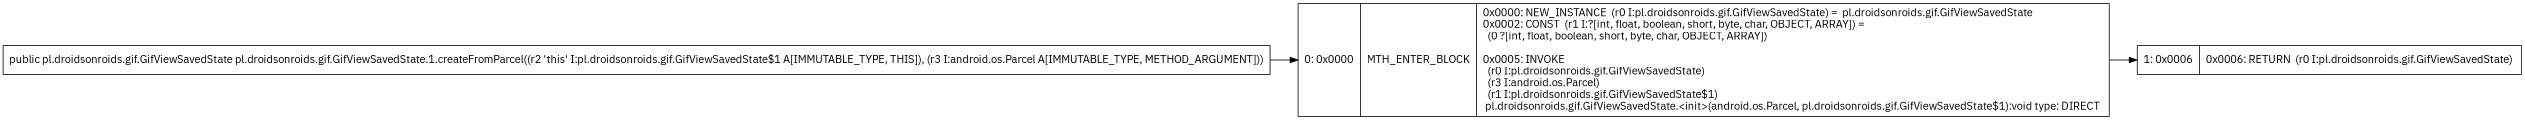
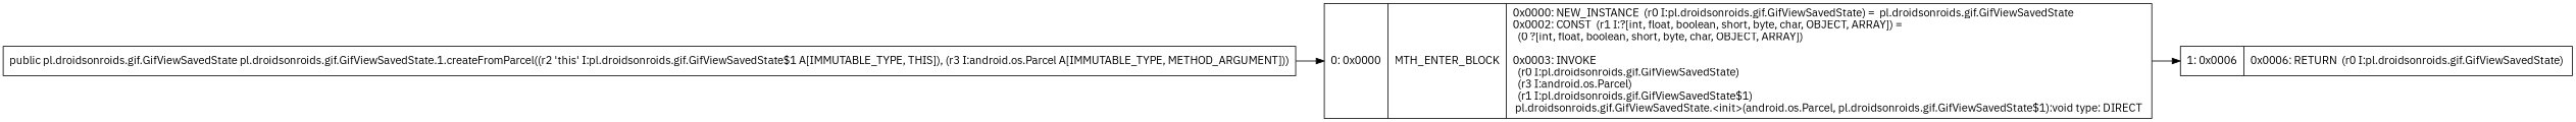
  digraph {
    rankdir=LR
    fontname="IBM Plex Sans"
    node [shape=record fontname="IBM Plex Sans"]
    edge [fontname="IBM Plex Sans"]
-   n1 [label="{0\:\ 0x0000|MTH_ENTER_BLOCK\l|0x0000: NEW_INSTANCE  (r0 I:pl.droidsonroids.gif.GifViewSavedState) =  pl.droidsonroids.gif.GifViewSavedState \l0x0002: CONST  (r1 I:?[int, float, boolean, short, byte, char, OBJECT, ARRAY]) = \l  (0 ?[int, float, boolean, short, byte, char, OBJECT, ARRAY])\l \l0x0005: INVOKE  \l  (r0 I:pl.droidsonroids.gif.GifViewSavedState)\l  (r3 I:android.os.Parcel)\l  (r1 I:pl.droidsonroids.gif.GifViewSavedState$1)\l pl.droidsonroids.gif.GifViewSavedState.\<init\>(android.os.Parcel, pl.droidsonroids.gif.GifViewSavedState$1):void type: DIRECT \l}"]
+   n1 [label="{0\:\ 0x0000|MTH_ENTER_BLOCK\l|0x0000: NEW_INSTANCE  (r0 I:pl.droidsonroids.gif.GifViewSavedState) =  pl.droidsonroids.gif.GifViewSavedState \l0x0002: CONST  (r1 I:?[int, float, boolean, short, byte, char, OBJECT, ARRAY]) = \l  (0 ?[int, float, boolean, short, byte, char, OBJECT, ARRAY])\l \l0x0003: INVOKE  \l  (r0 I:pl.droidsonroids.gif.GifViewSavedState)\l  (r3 I:android.os.Parcel)\l  (r1 I:pl.droidsonroids.gif.GifViewSavedState$1)\l pl.droidsonroids.gif.GifViewSavedState.\<init\>(android.os.Parcel, pl.droidsonroids.gif.GifViewSavedState$1):void type: DIRECT \l}"]
    n2 [label="{1\:\ 0x0006|0x0006: RETURN  (r0 I:pl.droidsonroids.gif.GifViewSavedState) \l}"]
    n3 [label="{public pl.droidsonroids.gif.GifViewSavedState pl.droidsonroids.gif.GifViewSavedState.1.createFromParcel((r2 'this' I:pl.droidsonroids.gif.GifViewSavedState$1 A[IMMUTABLE_TYPE, THIS]), (r3 I:android.os.Parcel A[IMMUTABLE_TYPE, METHOD_ARGUMENT])) }"]
    n1 -> n2
    n3 -> n1
  }
